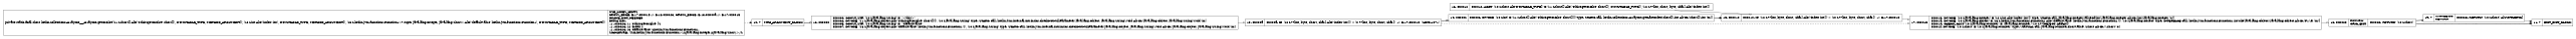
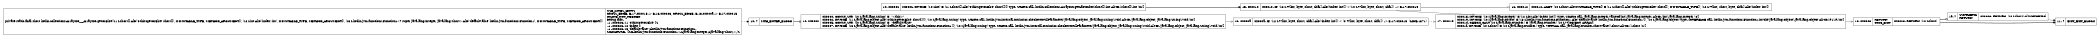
  digraph {
    rankdir=LR
    node [shape=record]
    edge [arrowhead=onormal style=bold]
-   n1 [label="{10\:\ ?|MTH_ARGUMENT_BLOCK\l}"]
+   n1 [label="{10\:\ ?|MTH_ENTER_BLOCK\l}"]
    n2 [label="{12\:\ 0x0000|0x0000: CONST_STR  (r0 I:java.lang.String) =  \"\<this\>\" \l0x0002: INVOKE  (r1 I:java.lang.Object A[D('$this$getOrElse' short[])]), (r0 I:java.lang.String) type: STATIC call: kotlin.jvm.internal.Intrinsics.checkNotNullParameter(java.lang.Object, java.lang.String):void A[MD:(java.lang.Object, java.lang.String):void (m)]\l0x0005: CONST_STR  (r0 I:java.lang.String) =  \"defaultValue\" \l0x0007: INVOKE  (r3 I:java.lang.Object A[D('defaultValue' kotlin.jvm.functions.Function1)]), (r0 I:java.lang.String) type: STATIC call: kotlin.jvm.internal.Intrinsics.checkNotNullParameter(java.lang.Object, java.lang.String):void A[MD:(java.lang.Object, java.lang.String):void (m)]\l}"]
    n3 [label="{13\:\ 0x000a|0x000a: IF  (r2 I:??[int, byte, short, char] A[D('index' int)]) \< (0 ??[int, byte, short, char])  \-\> B:17:0x0015  (LINE:1371)\l}"]
    n4 [label="{14\:\ 0x000c|0x000c: INVOKE  (r0 I:int) = (r1 I:short[] A[D('$this$getOrElse' short[])]) type: STATIC call: kotlin.collections.ArraysKt.getLastIndex(short[]):int A[MD:(short[]):int (m)]\l}"]
    n5 [label="{17\:\ 0x0015|0x0015: INVOKE  (r0 I:java.lang.Integer) = (r2 I:int A[D('index' int)]) type: STATIC call: java.lang.Integer.valueOf(int):java.lang.Integer A[MD:(int):java.lang.Integer (c)]\l0x0019: INVOKE  (r0 I:java.lang.Object) = (r3 I:kotlin.jvm.functions.Function1 A[D('defaultValue' kotlin.jvm.functions.Function1)]), (r0 I:java.lang.Object) type: INTERFACE call: kotlin.jvm.functions.Function1.invoke(java.lang.Object):java.lang.Object A[MD:(P1):R (m)]\l0x001d: CHECK_CAST (r0 I:java.lang.Number) = (java.lang.Number) (r0 I:??[OBJECT, ARRAY]) \l0x001f: INVOKE  (r0 I:short) = (r0 I:java.lang.Number) type: VIRTUAL call: java.lang.Number.shortValue():short A[MD:():short (c)]\l}"]
    n6 [label="{15\:\ 0x0010|0x0010: IF  (r2 I:??[int, byte, short, char] A[D('index' int)]) \> (r0 I:??[int, byte, short, char])  \-\> B:17:0x0015 \l}"]
    n7 [label="{18\:\ 0x0023|RETURN\lORIG_EXIT\l|0x0023: RETURN  (r0 I:short) \l}"]
    n8 [label="{16\:\ 0x0012|0x0012: AGET  (r0 I:short A[IMMUTABLE_TYPE]) = (r1 I:short[] A[D('$this$getOrElse' short[]), IMMUTABLE_TYPE]), (r2 I:??[int, short, byte, char] A[D('index' int)]) \l}"]
    n9 [label="{19\:\ ?|SYNTHETIC\lRETURN\l|0x0023: RETURN  (r0 I:short) A[SYNTHETIC]\l}"]
    n10 [label="{11\:\ ?|EXIT_EXIT_BLOCK\l}"]
    n11 [label="{private static final short kotlin.collections.ArraysKt___ArraysKt.getOrElse((r1 I:short[] A[D('$this$getOrElse' short[]), IMMUTABLE_TYPE, METHOD_ARGUMENT]), (r2 I:int A[D('index' int), IMMUTABLE_TYPE, METHOD_ARGUMENT]), (r3 I:kotlin.jvm.functions.Function1\<? super java.lang.Integer, java.lang.Short\> A[D('defaultValue' kotlin.jvm.functions.Function1), IMMUTABLE_TYPE, METHOD_ARGUMENT]))  | USE_LINES_HINTS\lCROSS_EDGE: B:17:0x0015 \-\> B:18:0x0023, CROSS_EDGE: B:13:0x000a \-\> B:17:0x0015\lINLINE_NOT_NEEDED\lDebug Info:\l  \-1 \-0x0023: r1 '$this$getOrElse' [S\l  \-1 \-0x0023: r2 'index' I\l  \-1 \-0x0023: r3 'defaultValue' Lkotlin\/jvm\/functions\/Function1;\lSIGNATURE: ([SILkotlin\/jvm\/functions\/Function1\<\-Ljava\/lang\/Integer;Ljava\/lang\/Short;\>;)S\l}"]
    n1 -> n2 [arrowhead=odot]
    n2 -> n3 [style=solid]
-   n3 -> n4
    n3 -> n5 [style=dashed]
    n4 -> n6 [arrowhead=diamond]
    n5 -> n7 [style=solid]
    n6 -> n5 [style=solid]
-   n8 -> n6 [style=solid]
+   n6 -> n8 [style=solid]
    n7 -> n9 [arrowhead=odot]
    n7 -> n10 [arrowhead=diamond]
    n9 -> n10 [arrowhead=diamond style=solid]
    n11 -> n1 [arrowhead=diamond style=dashed]
  }
